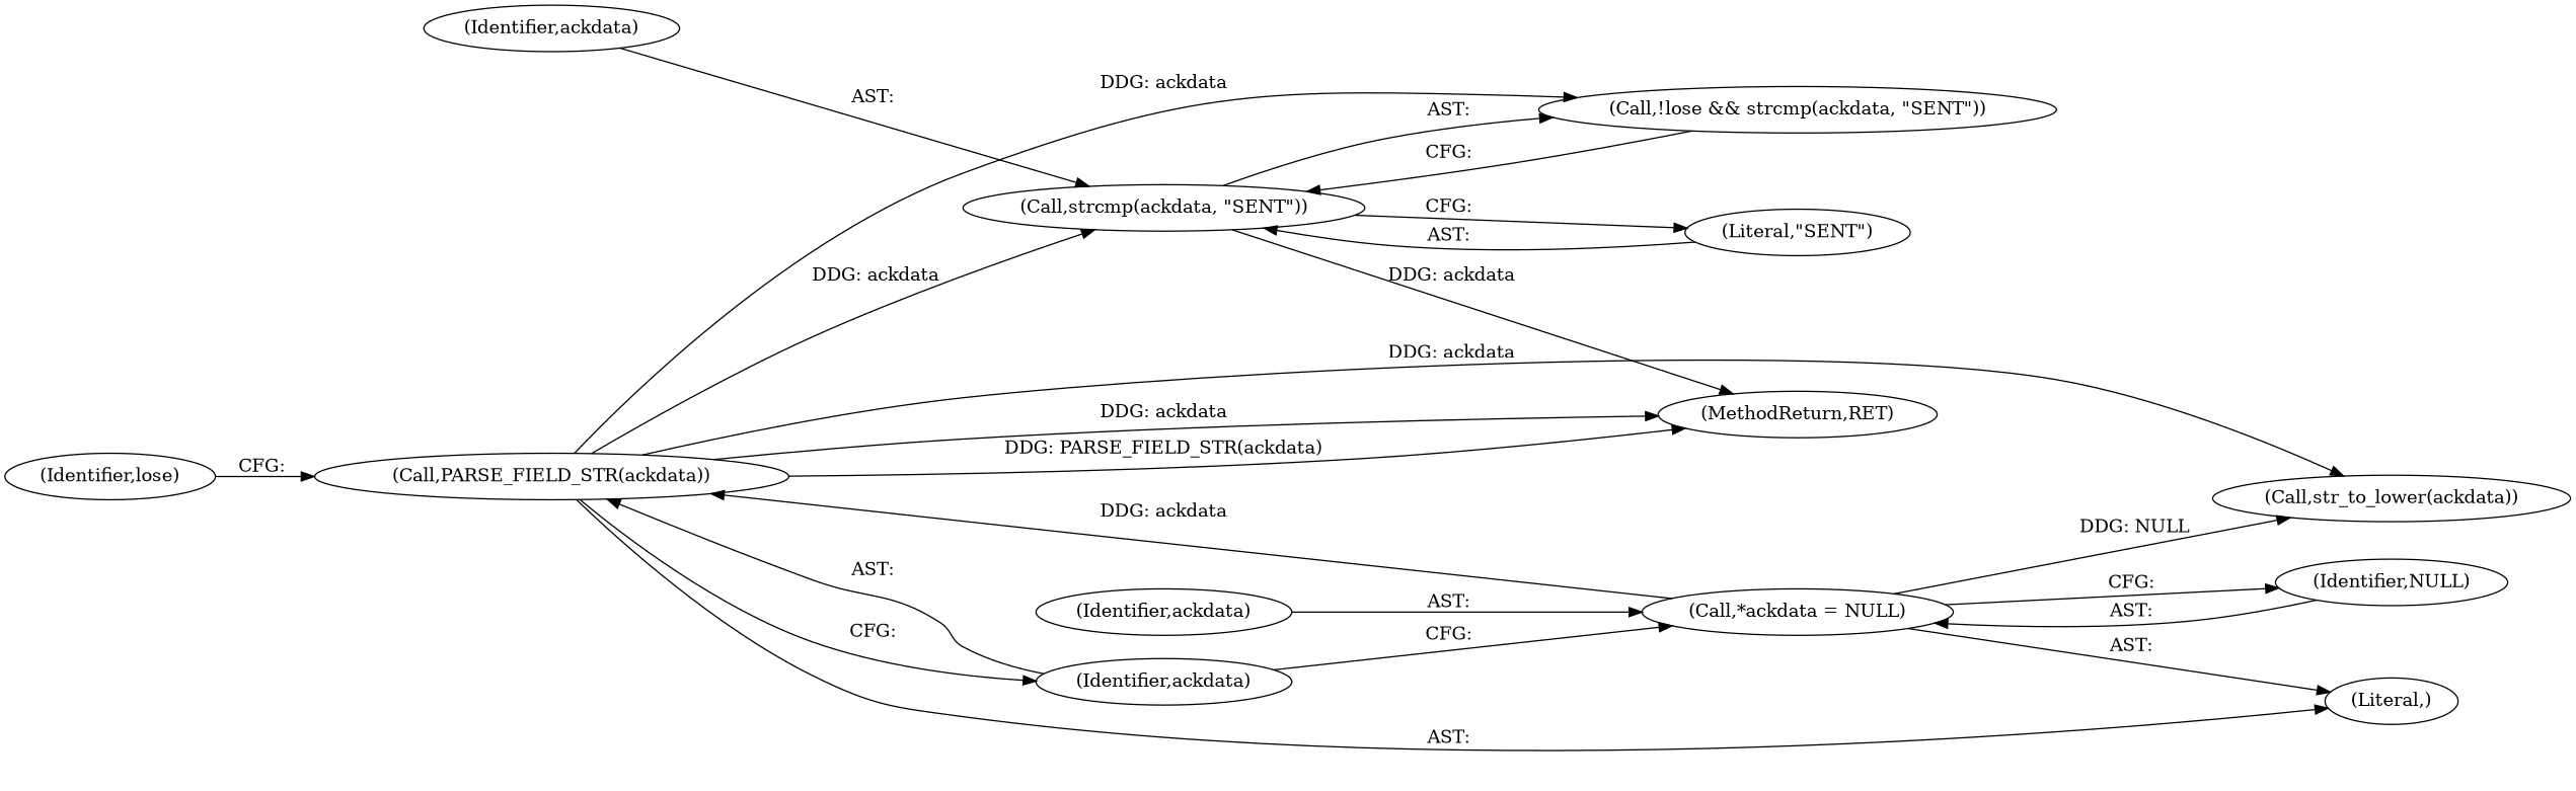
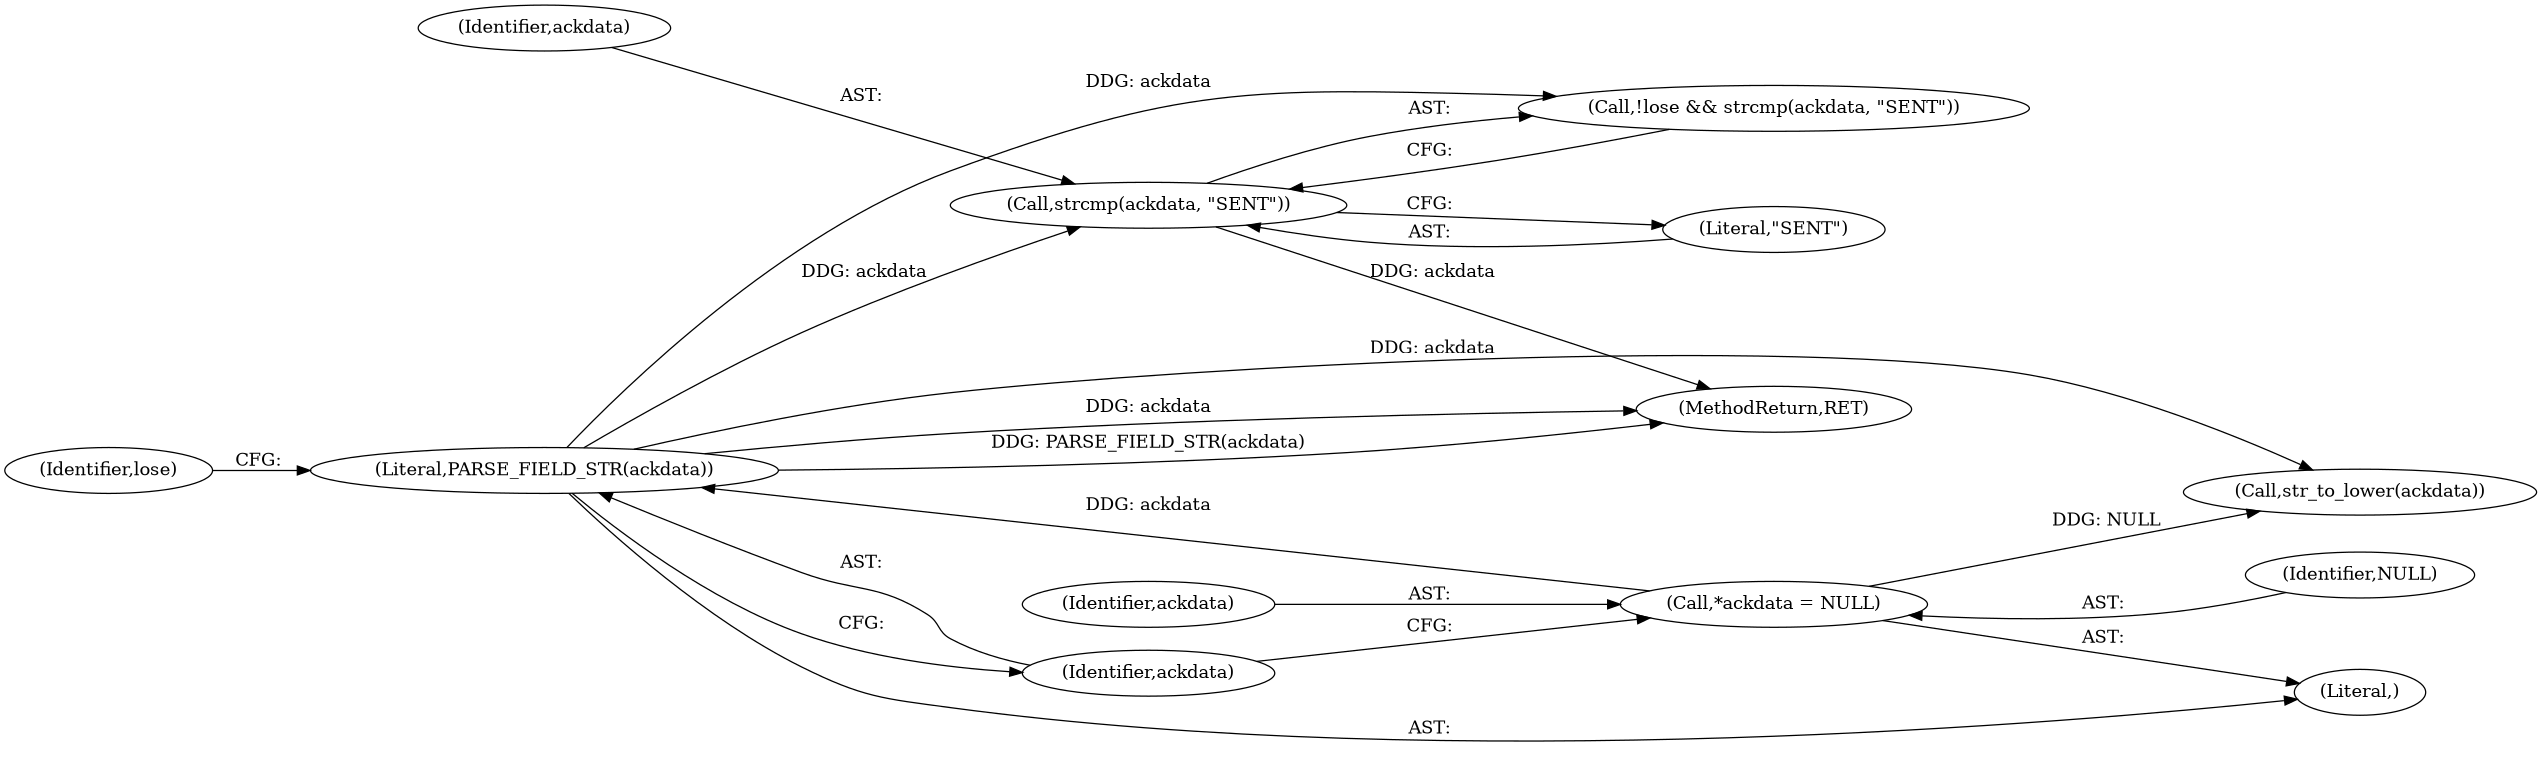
  digraph {
    rankdir=LR
    n1 [label="(Call,strcmp(ackdata, \"SENT\"))"]
    n2 [label="(Call,!lose && strcmp(ackdata, \"SENT\"))"]
    n3 [label="(Literal,\"SENT\")"]
    n4 [label="(MethodReturn,RET)"]
-   n5 [label="(Call,PARSE_FIELD_STR(ackdata))"]
+   n5 [label="(Literal,PARSE_FIELD_STR(ackdata))"]
    n6 [label="(Identifier,ackdata)"]
    n7 [label="(Literal,)"]
    n8 [label="(Call,str_to_lower(ackdata))"]
    n9 [label="(Call,*ackdata = NULL)"]
    n10 [label="(Identifier,NULL)"]
    n11 [label="(Identifier,lose)"]
    n12 [label="(Identifier,ackdata)"]
    n13 [label="(Identifier,ackdata)"]
    n1 -> n2 [label="AST: "]
    n1 -> n3 [label="CFG: "]
    n1 -> n4 [label="DDG: ackdata"]
    n2 -> n1 [label="CFG: "]
    n3 -> n1 [label="AST: "]
    n5 -> n1 [label="DDG: ackdata"]
    n5 -> n2 [label="DDG: ackdata"]
    n5 -> n4 [label="DDG: PARSE_FIELD_STR(ackdata)"]
    n5 -> n4 [label="DDG: ackdata"]
    n5 -> n6 [label="CFG: "]
    n5 -> n7 [label="AST: "]
    n5 -> n8 [label="DDG: ackdata"]
    n6 -> n5 [label="AST: "]
    n6 -> n9 [label="CFG: "]
    n9 -> n5 [label="DDG: ackdata"]
    n9 -> n7 [label="AST: "]
    n9 -> n8 [label="DDG: NULL"]
-   n9 -> n10 [label="CFG: "]
    n10 -> n9 [label="AST: "]
    n11 -> n5 [label="CFG: "]
    n12 -> n9 [label="AST: "]
    n13 -> n1 [label="AST: "]
  }
